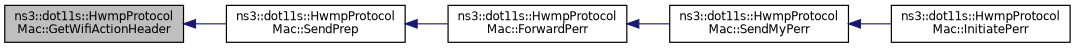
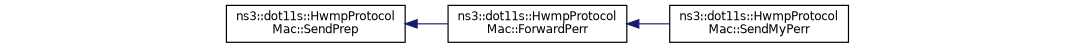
  digraph {
    rankdir=LR
    node [color=black fillcolor=white fontname=Helvetica fontsize=10 shape=record style=filled]
    edge [color=midnightblue dir=back fontname=Helvetica fontsize=10 labelfontname=Helvetica labelfontsize=10 style=solid]
-   n1 [fillcolor=grey75 fontcolor=black height=0.2 label="ns3::dot11s::HwmpProtocol\lMac::GetWifiActionHeader" width=0.4]
    n2 [height=0.2 label="ns3::dot11s::HwmpProtocol\lMac::SendPrep" width=0.4]
    n3 [height=0.2 label="ns3::dot11s::HwmpProtocol\lMac::ForwardPerr" width=0.4]
    n4 [height=0.2 label="ns3::dot11s::HwmpProtocol\lMac::SendMyPerr" width=0.4]
-   n5 [height=0.2 label="ns3::dot11s::HwmpProtocol\lMac::InitiatePerr" width=0.4]
-   n1 -> n2
    n2 -> n3
    n3 -> n4
-   n4 -> n5
  }
